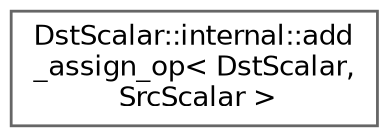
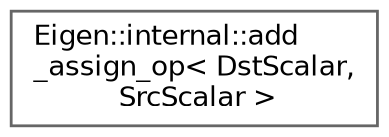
  digraph {
    rankdir=LR
-   n1 [color=grey40 fillcolor=white fontname=Helvetica fontsize=10 height=0.2 label="DstScalar::internal::add\l_assign_op\< DstScalar,\l SrcScalar \>" shape=box style=filled width=0.4]
+   n1 [color=grey40 fillcolor=white fontname=Helvetica fontsize=10 height=0.2 label="Eigen::internal::add\l_assign_op\< DstScalar,\l SrcScalar \>" shape=box style=filled width=0.4]
  }
